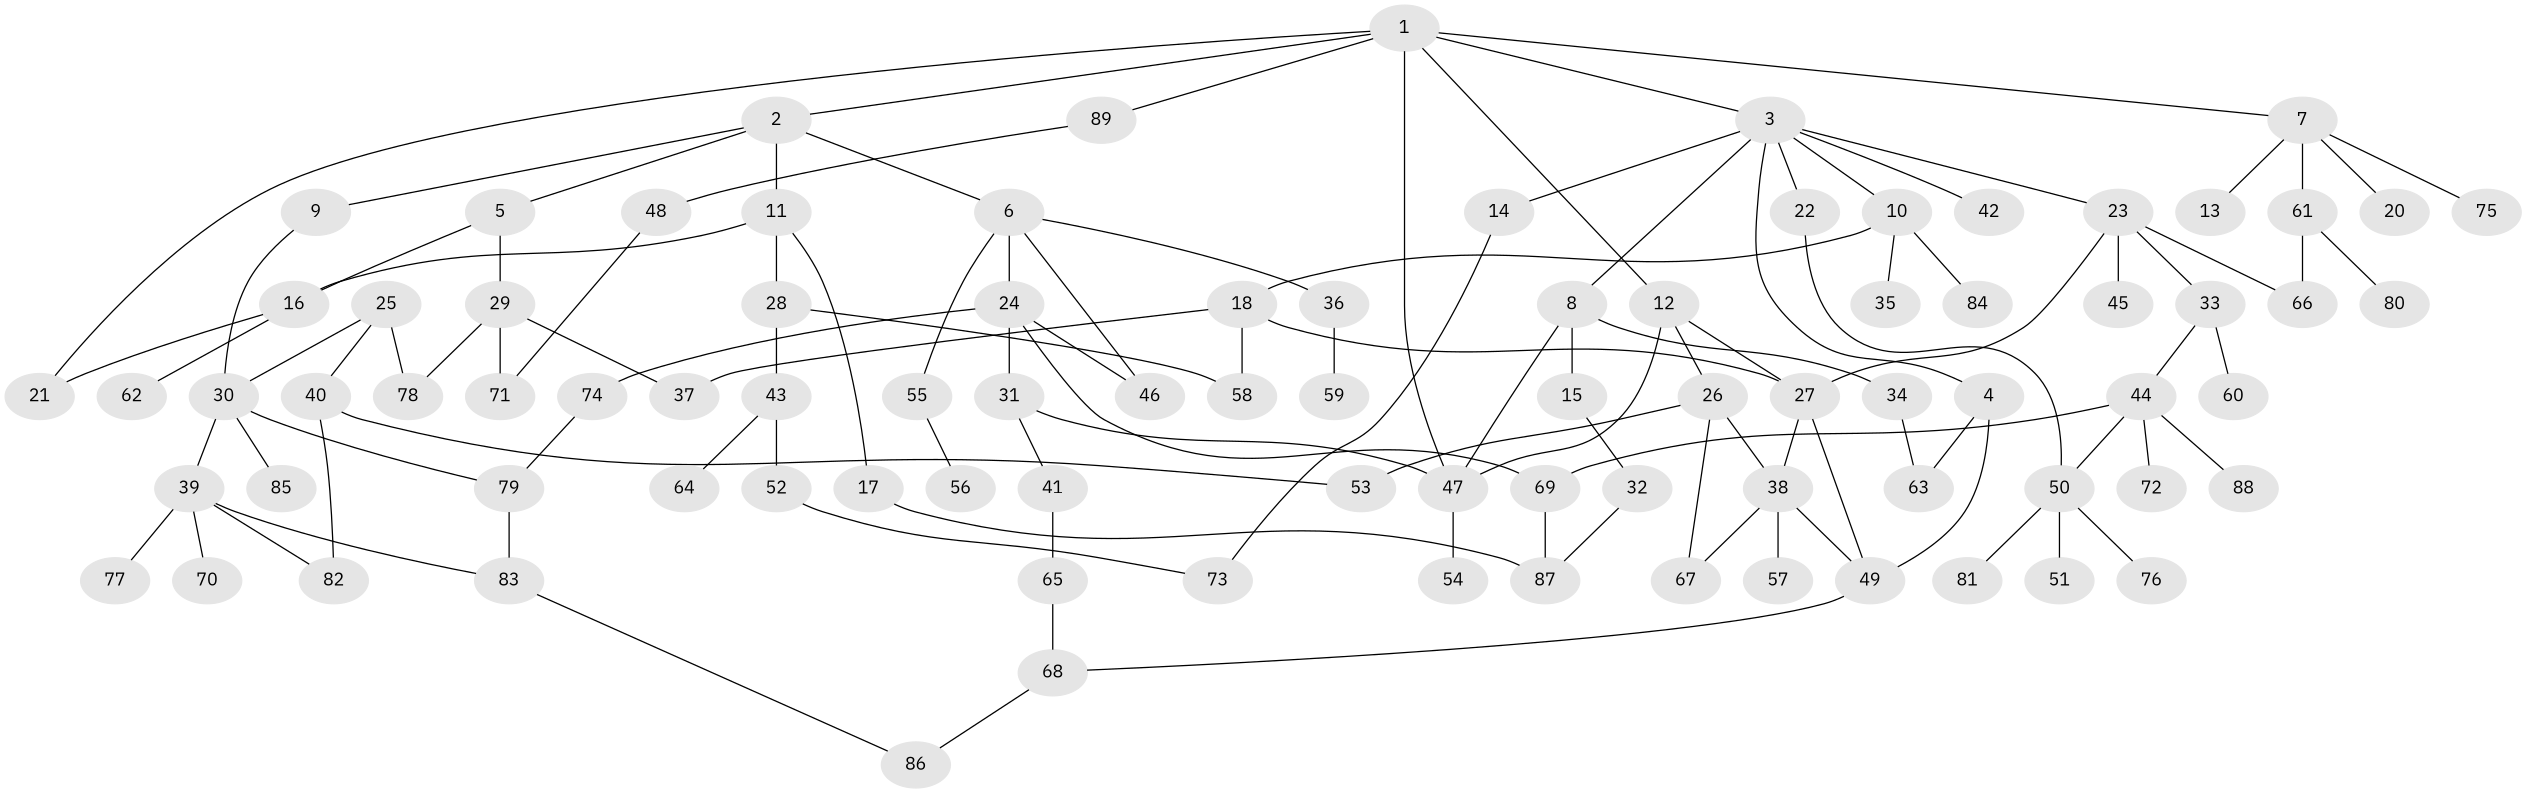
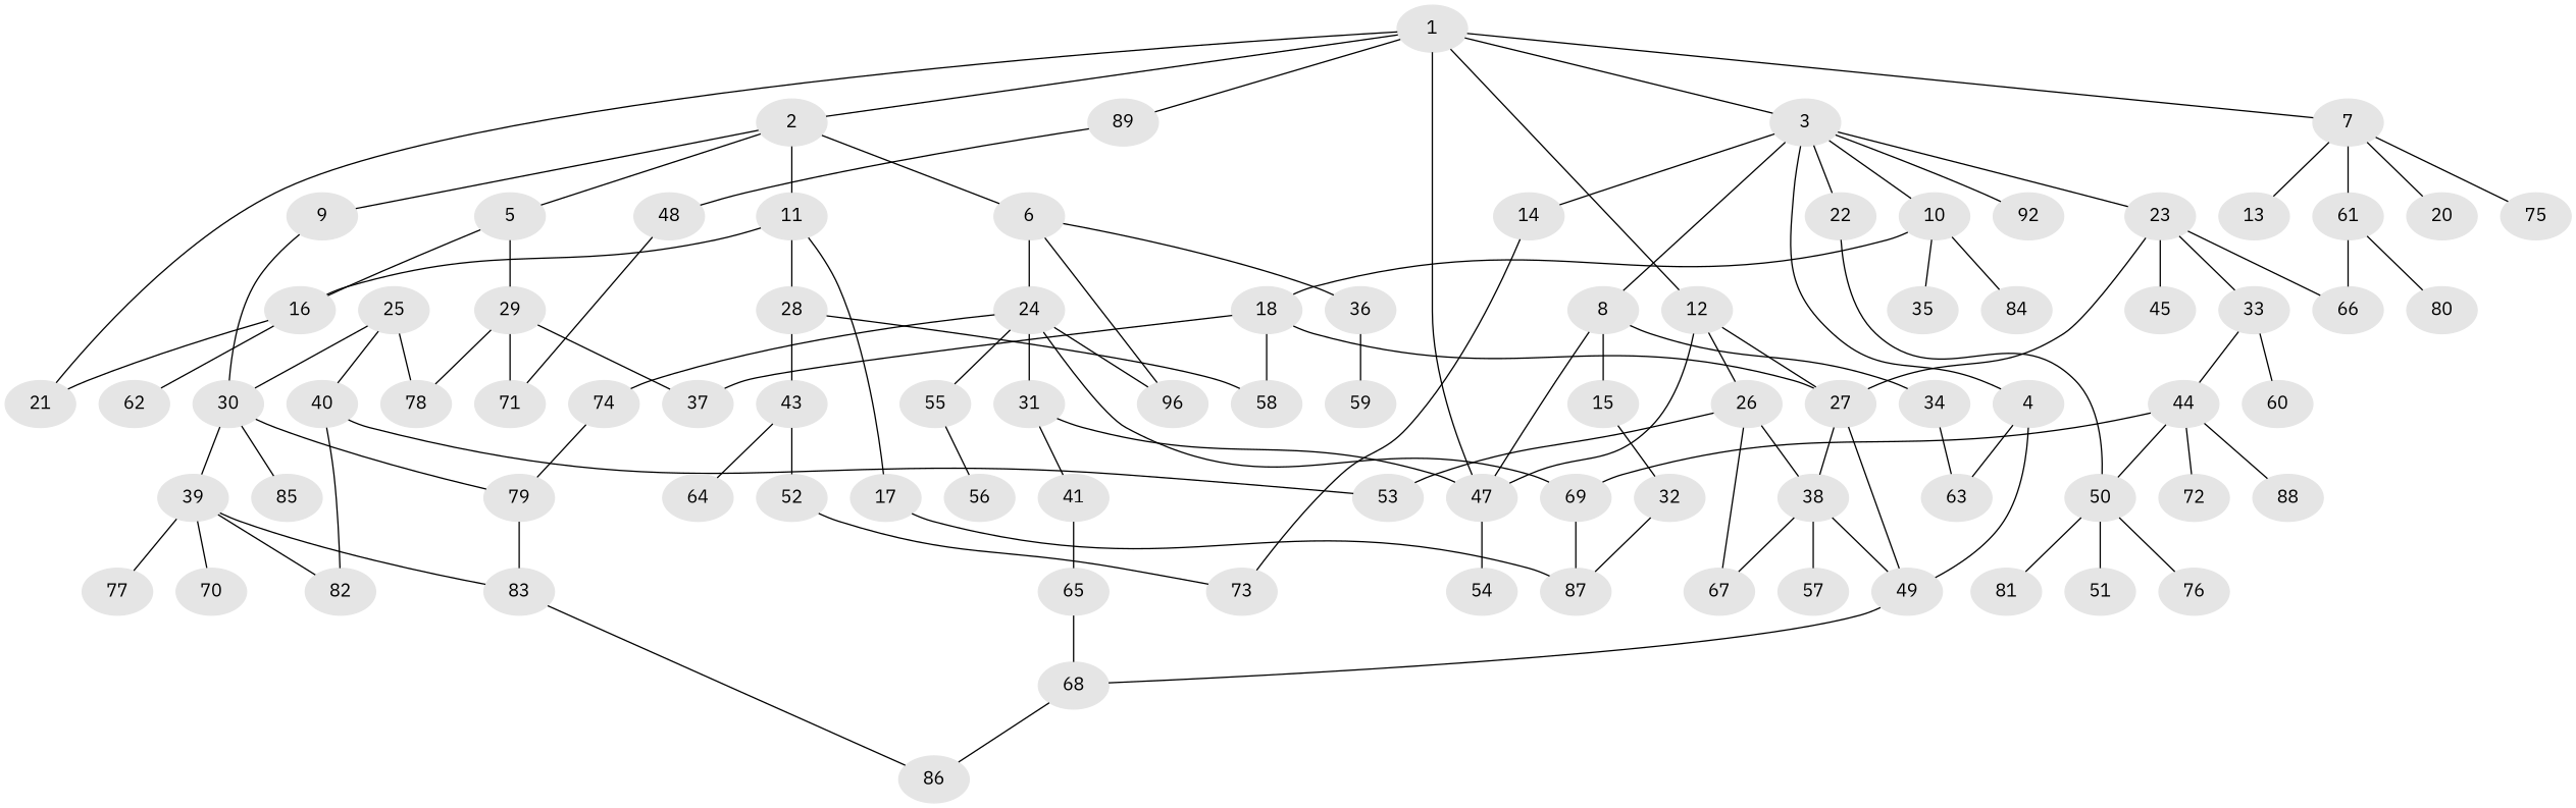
  graph {
    fontname="IBM Plex Sans"
    node [color=gray90 fontname="IBM Plex Sans" style=filled]
    edge [fontname="IBM Plex Sans"]
    1
    2
    3
    7
    12
    n6 [label=89]
    21
    47
    5
    6
    9
    11
    4
    8
    10
    14
    22
    23
-   42
+   42 [label=92]
    13
    20
    61
    75
    26
    27
    48
    54
    16
    29
    24
    36
-   46
+   46 [label=96]
    55
    30
    17
    28
    49
    63
    15
    34
    18
    35
    84
    73
    50
    33
    45
    66
    25
    40
    78
    68
    62
    37
    71
    31
    69
    74
    59
    56
    80
    32
    39
    79
    85
    58
    87
    43
    38
    53
    67
    51
    76
    81
    44
    60
    41
    82
    57
    52
    64
    70
    77
    83
    65
    72
    88
    86
    1 -- 2
    1 -- 3
    1 -- 7
    1 -- 12
    1 -- n6
    1 -- 21
    1 -- 47
    2 -- 5
    2 -- 6
    2 -- 9
    2 -- 11
    3 -- 4
    3 -- 8
    3 -- 10
    3 -- 14
    3 -- 22
    3 -- 23
    3 -- 42
    7 -- 13
    7 -- 20
    7 -- 61
    7 -- 75
    12 -- 47
    12 -- 26
    12 -- 27
    n6 -- 48
    47 -- 54
    5 -- 16
    5 -- 29
    6 -- 24
    6 -- 36
    6 -- 46
-   6 -- 55
+   24 -- 55
    9 -- 30
    11 -- 16
    11 -- 17
    11 -- 28
    4 -- 49
    4 -- 63
    8 -- 47
    8 -- 15
    8 -- 34
    10 -- 18
    10 -- 35
    10 -- 84
    14 -- 73
    22 -- 50
    23 -- 27
    23 -- 33
    23 -- 45
    23 -- 66
    61 -- 66
    61 -- 80
    26 -- 38
    26 -- 53
    26 -- 67
    27 -- 49
    27 -- 38
    48 -- 71
    16 -- 21
    16 -- 62
    29 -- 78
    29 -- 37
    29 -- 71
    24 -- 46
    24 -- 31
    24 -- 69
    24 -- 74
    36 -- 59
    55 -- 56
    30 -- 39
    30 -- 79
    30 -- 85
    17 -- 87
    28 -- 58
    28 -- 43
    49 -- 68
    15 -- 32
    34 -- 63
    18 -- 27
    18 -- 37
    18 -- 58
    50 -- 51
    50 -- 76
    50 -- 81
    33 -- 44
    33 -- 60
    25 -- 30
    25 -- 40
    25 -- 78
    40 -- 53
    40 -- 82
    68 -- 86
    31 -- 47
    31 -- 41
    69 -- 87
    74 -- 79
    32 -- 87
    39 -- 82
    39 -- 70
    39 -- 77
    39 -- 83
    79 -- 83
    43 -- 52
    43 -- 64
    38 -- 49
    38 -- 67
    38 -- 57
    44 -- 50
    44 -- 69
    44 -- 72
    44 -- 88
    41 -- 65
    52 -- 73
    83 -- 86
    65 -- 68
  }
